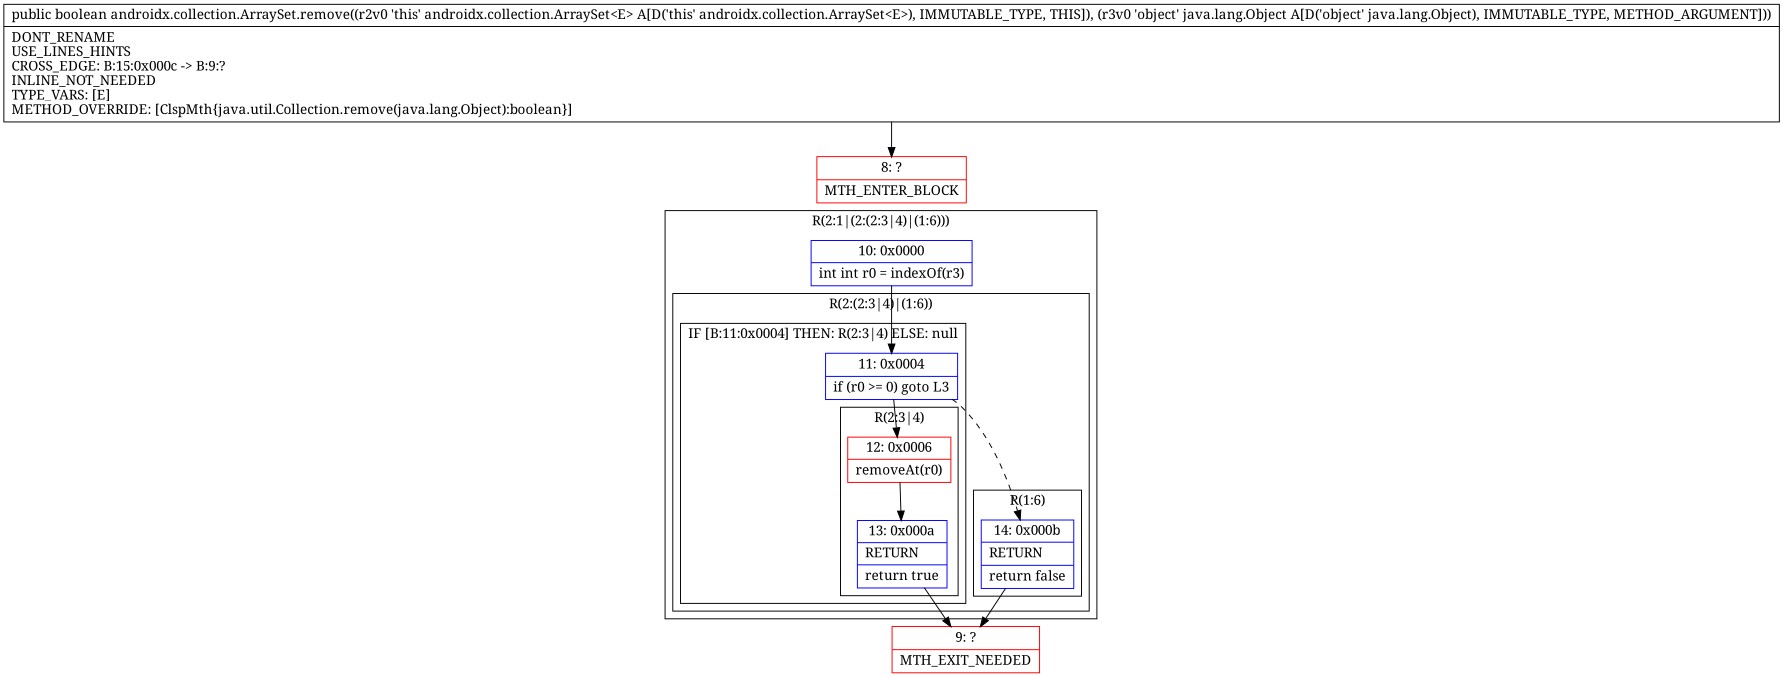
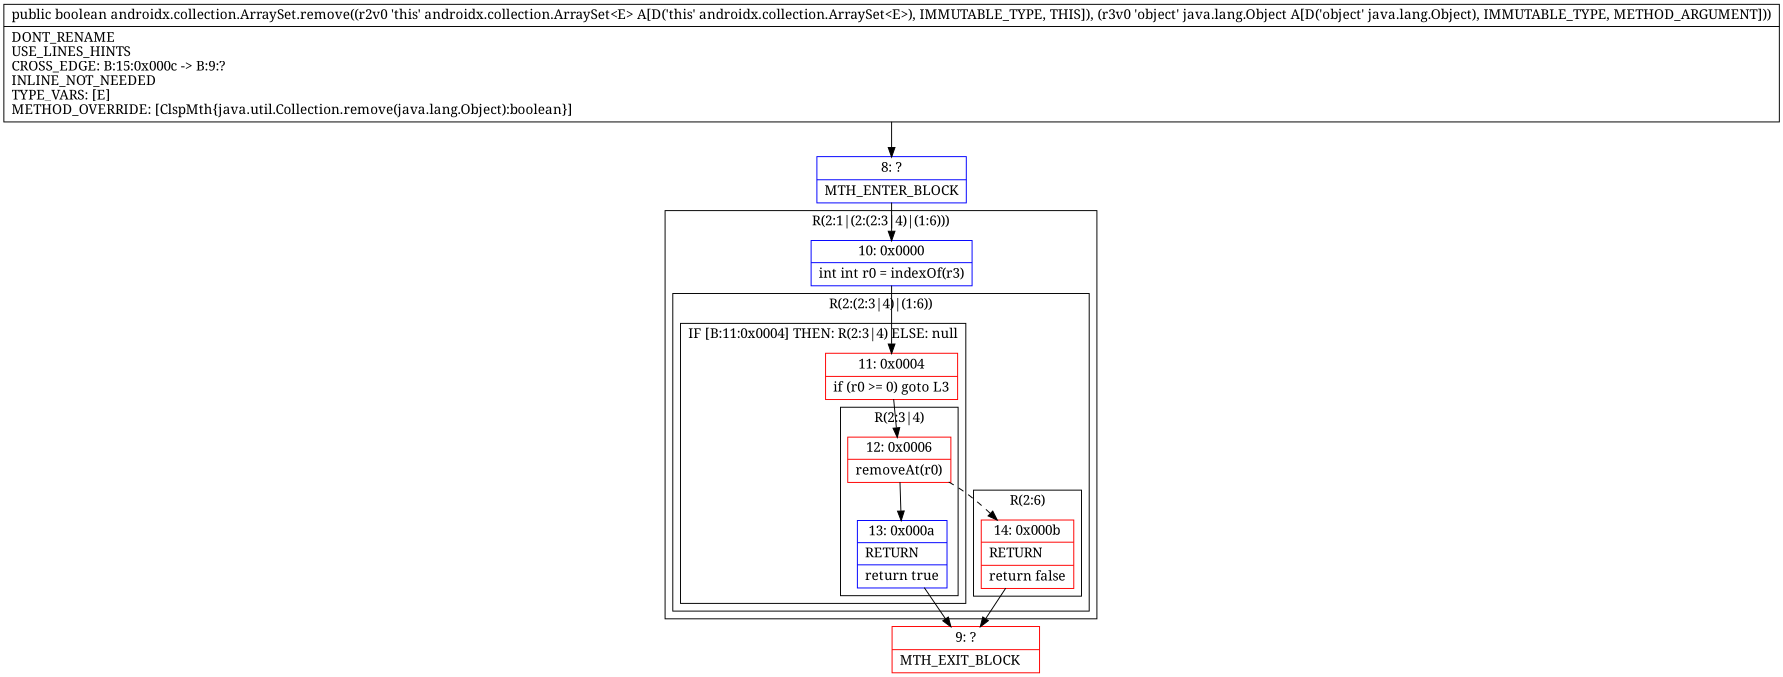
  digraph {
    fontname="Noto Serif"
    node [color=blue fontname="Noto Serif" shape=record]
    edge [fontname="Noto Serif"]
    n1 [color=red label="{12\:\ 0x0006|removeAt(r0)\l}"]
    n2 [label="{13\:\ 0x000a|RETURN\l|return true\l}"]
-   n3 [label="{11\:\ 0x0004|if (r0 \>= 0) goto L3\l}"]
-   n4 [label="{14\:\ 0x000b|RETURN\l|return false\l}"]
+   n3 [color=red label="{11\:\ 0x0004|if (r0 \>= 0) goto L3\l}"]
+   n4 [color=red label="{14\:\ 0x000b|RETURN\l|return false\l}"]
    n5 [label="{10\:\ 0x0000|int int r0 = indexOf(r3)\l}"]
-   n6 [color=red label="{9\:\ ?|MTH_EXIT_NEEDED\l}"]
-   n7 [color=red label="{8\:\ ?|MTH_ENTER_BLOCK\l}"]
+   n6 [color=red label="{9\:\ ?|MTH_EXIT_BLOCK\l}"]
+   n7 [label="{8\:\ ?|MTH_ENTER_BLOCK\l}"]
    n8 [label="{public boolean androidx.collection.ArraySet.remove((r2v0 'this' androidx.collection.ArraySet\<E\> A[D('this' androidx.collection.ArraySet\<E\>), IMMUTABLE_TYPE, THIS]), (r3v0 'object' java.lang.Object A[D('object' java.lang.Object), IMMUTABLE_TYPE, METHOD_ARGUMENT]))  | DONT_RENAME\lUSE_LINES_HINTS\lCROSS_EDGE: B:15:0x000c \-\> B:9:?\lINLINE_NOT_NEEDED\lTYPE_VARS: [E]\lMETHOD_OVERRIDE: [ClspMth\{java.util.Collection.remove(java.lang.Object):boolean\}]\l}" color=""]
    subgraph cluster_1 {
      label="R(2:1|(2:(2:3|4)|(1:6)))"
      n5
      subgraph cluster_2 {
        label="R(2:(2:3|4)|(1:6))"
        subgraph cluster_3 {
          label="IF [B:11:0x0004] THEN: R(2:3|4) ELSE: null"
          n3
          subgraph cluster_4 {
            label="R(2:3|4)"
            n1
            n2
          }
        }
        subgraph cluster_5 {
-         label="R(1:6)"
+         label="R(2:6)"
          n4
        }
      }
    }
    n1 -> n2
    n2 -> n6
    n3 -> n1
-   n3 -> n4 [style=dashed]
+   n1 -> n4 [style=dashed]
    n4 -> n6
    n5 -> n3
+   n7 -> n5
    n8 -> n7
  }
